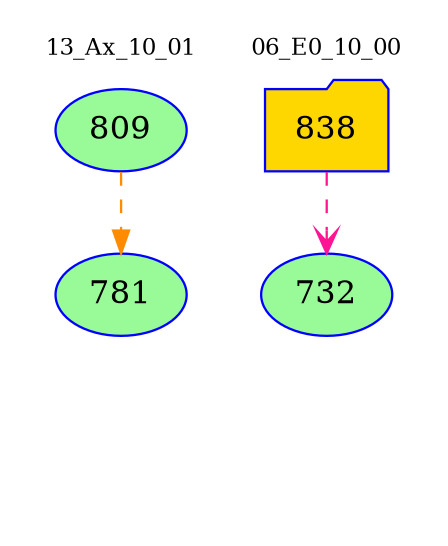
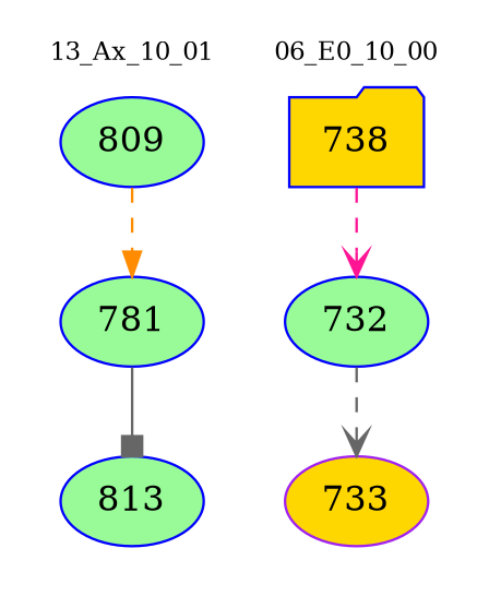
  digraph {
    node [color=blue fillcolor=palegreen shape=ellipse style=filled]
    edge [arrowhead=vee color=gray40 style=dashed]
    n1 [label=809]
    n2 [label=781]
-   n4 [fillcolor=gold label=838 shape=folder]
+   n3 [label=813]
+   n4 [fillcolor=gold label=738 shape=folder]
    n5 [label=732]
+   n6 [color=purple fillcolor=gold label=733]
    subgraph cluster_1 {
      color=white
      fontsize=10
      label="13_Ax_10_01"
      n1
      n2
+     n3
    }
    subgraph cluster_2 {
      color=white
      fontsize=10
      label="06_E0_10_00"
      n4
      n5
+     n6
    }
    n1 -> n2 [arrowhead=normal color=darkorange]
+   n2 -> n3 [arrowhead=box style=solid]
    n4 -> n5 [color=deeppink]
+   n5 -> n6
  }
